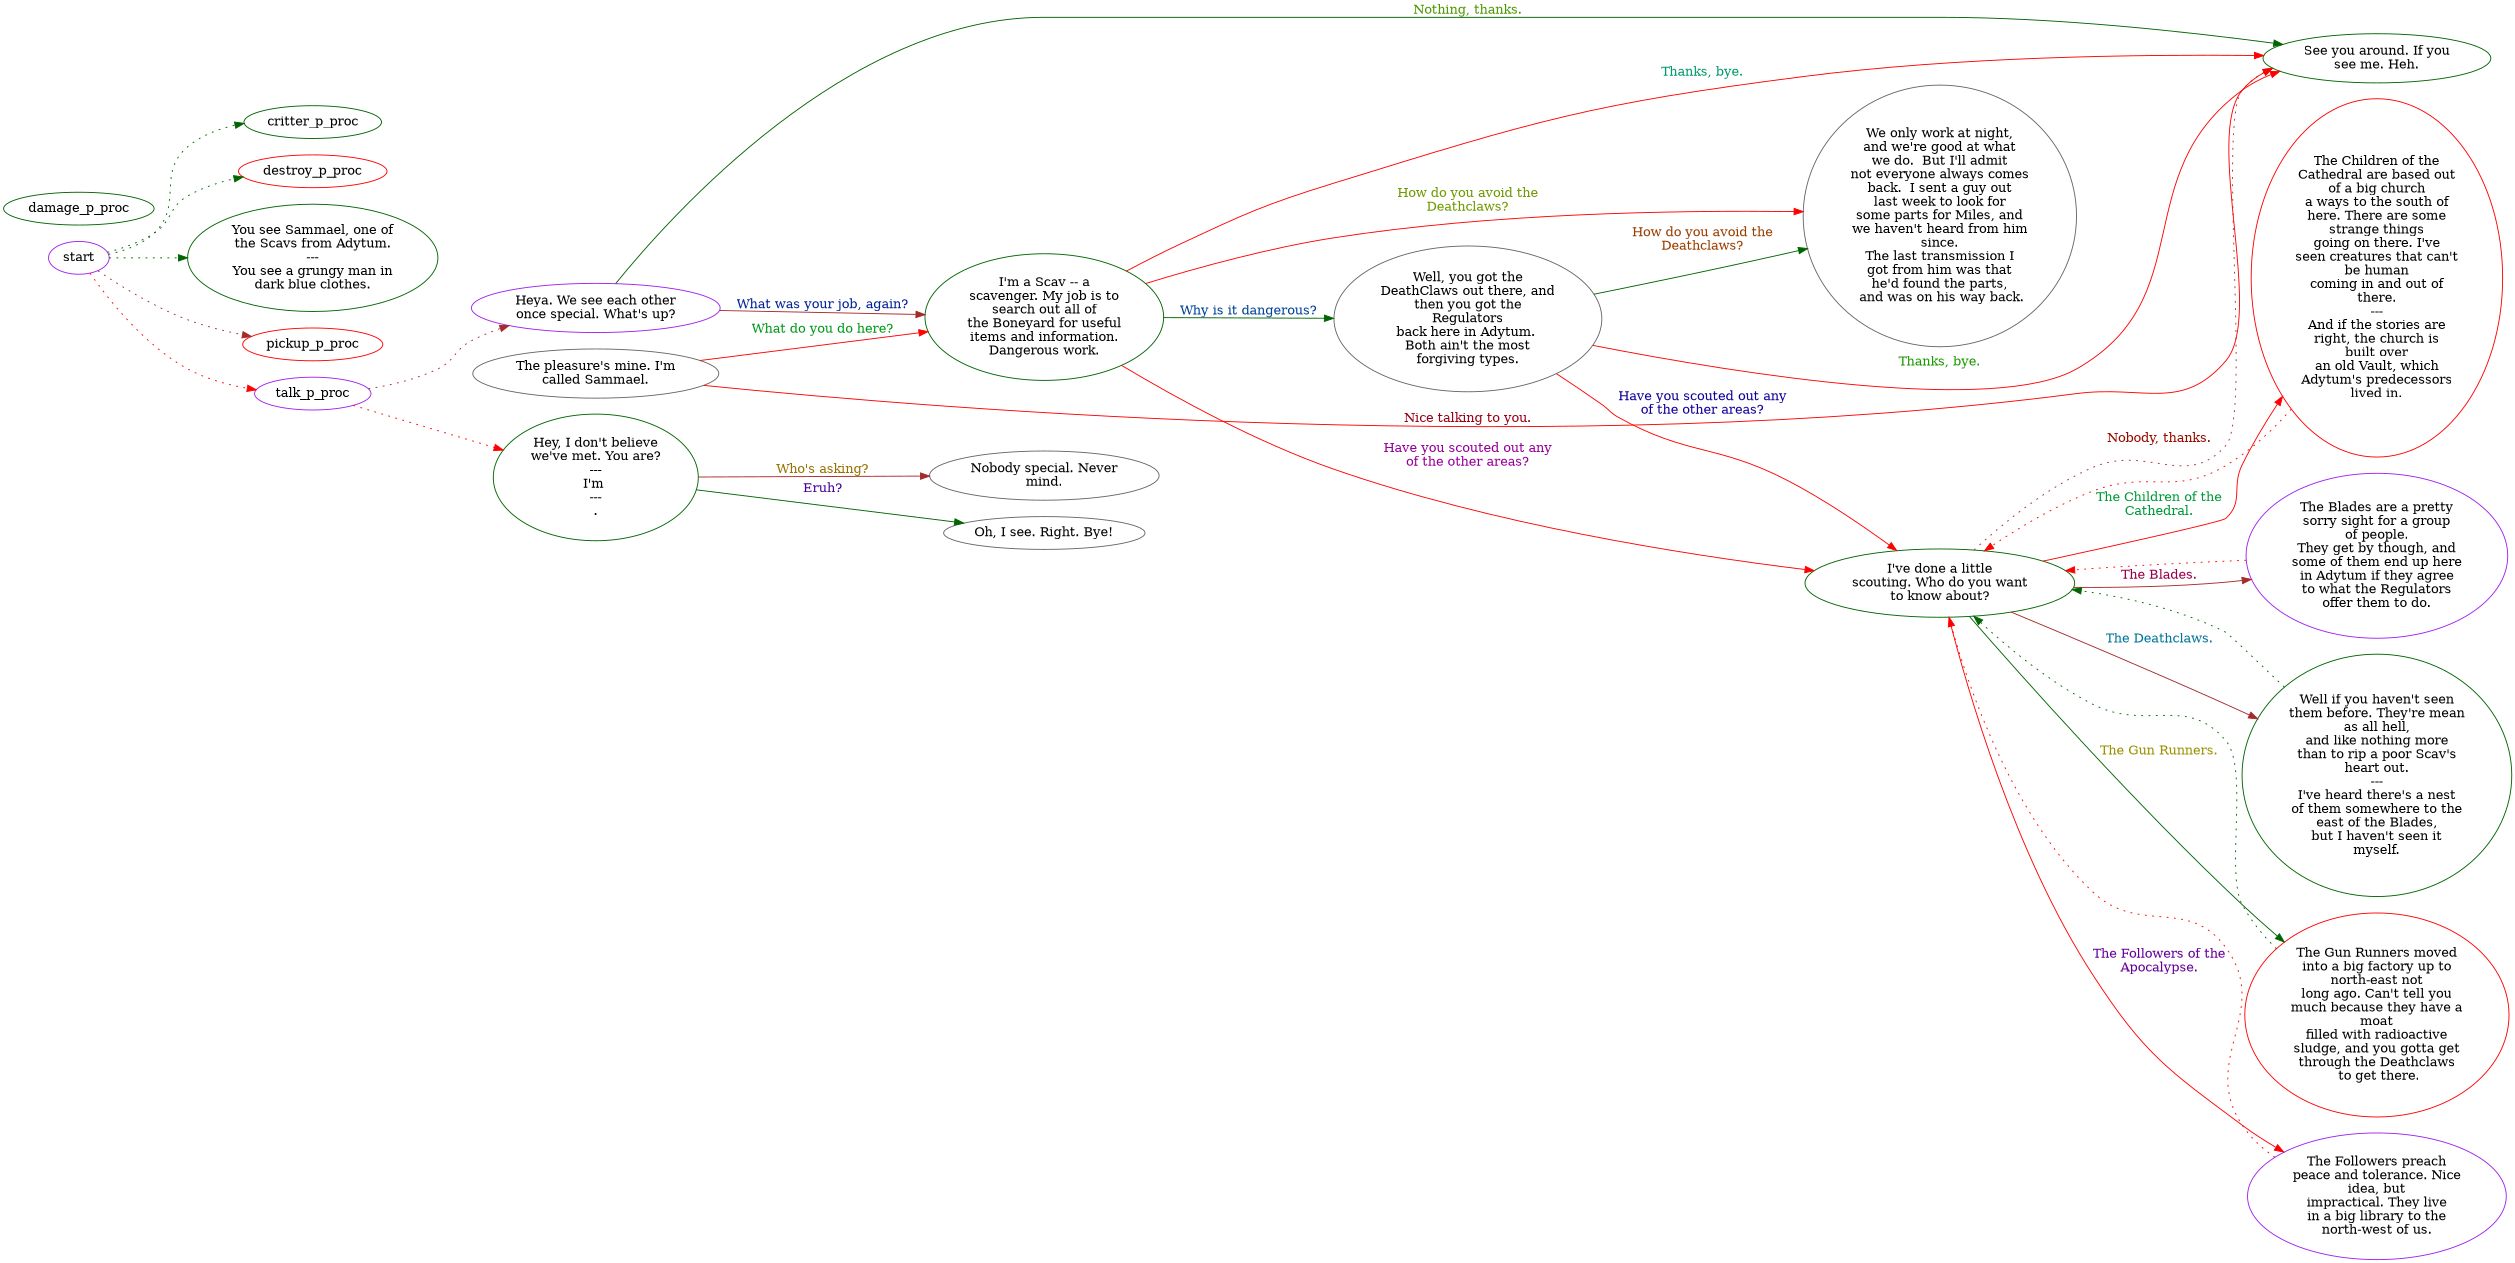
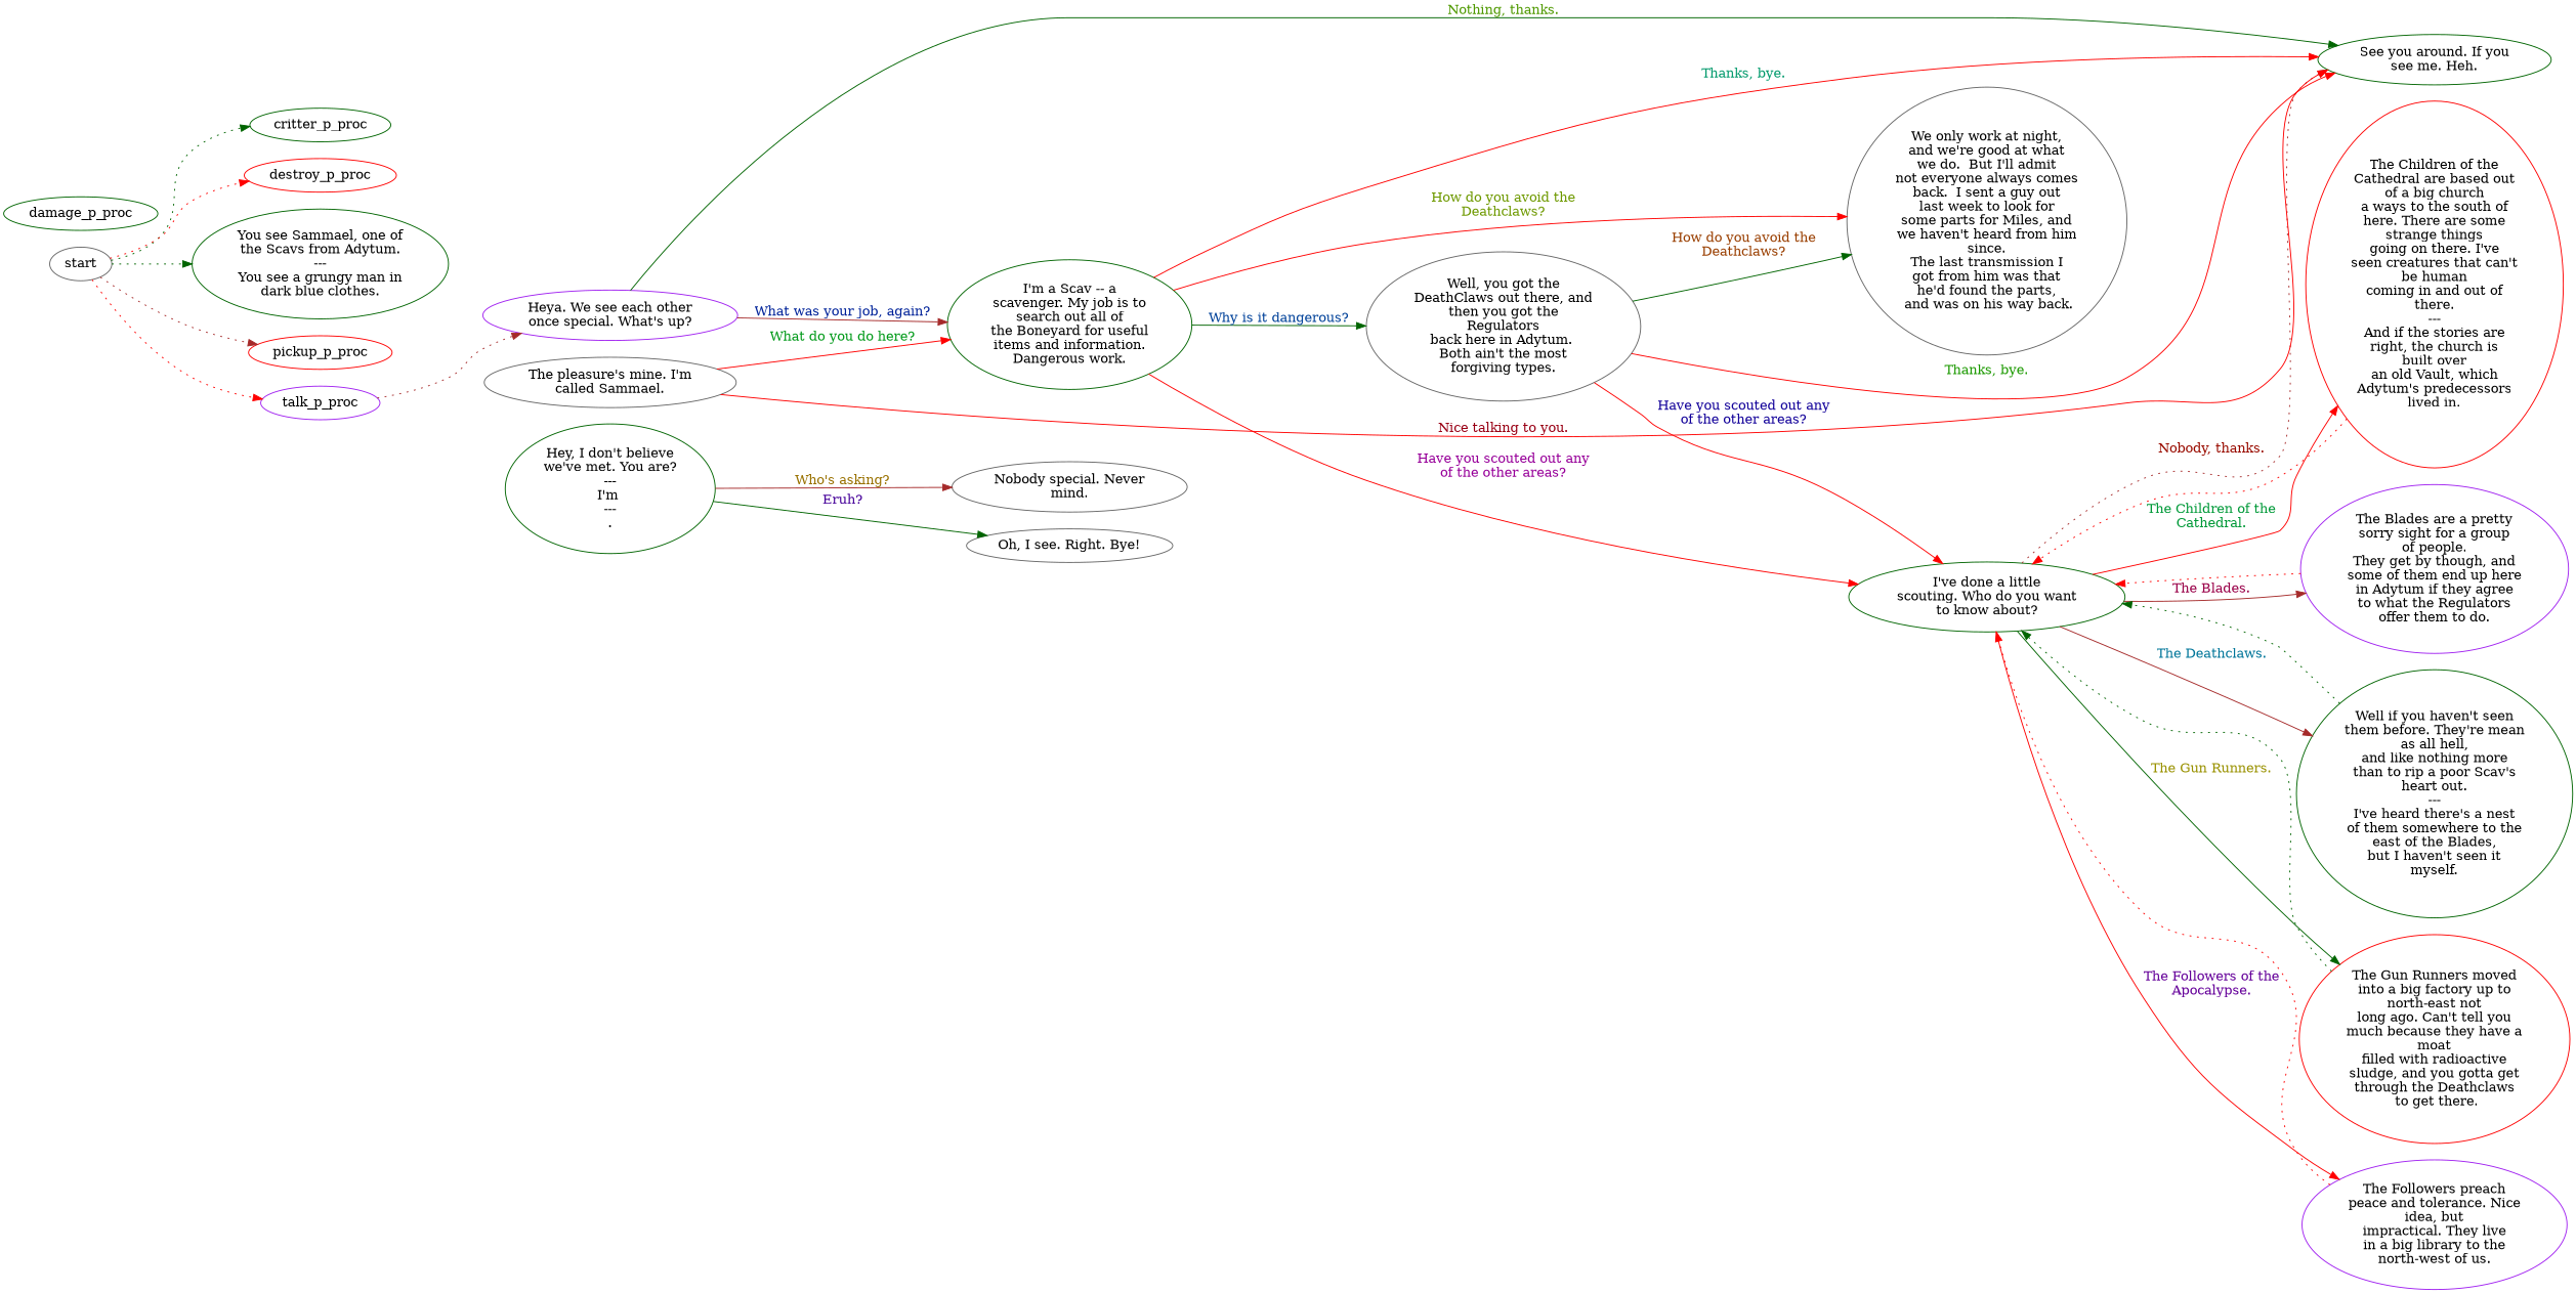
  digraph {
    rankdir=LR
    node [color=darkgreen fillcolor="#FFFFFF" style=filled]
    edge [color=red]
-   start [color=purple]
+   start [color=gray40]
    critter_p_proc
    destroy_p_proc [color=red]
    n4 [label="You see Sammael, one of\nthe Scavs from Adytum.\n---\nYou see a grungy man in\ndark blue clothes."]
    pickup_p_proc [color=red]
    talk_p_proc [color=purple]
    n7 [color=purple label="Heya. We see each other\nonce special. What's up?"]
    n8 [label="Hey, I don't believe\nwe've met. You are?\n---\nI'm \n---\n."]
    n9 [label="I'm a Scav -- a\nscavenger. My job is to\nsearch out all of\nthe Boneyard for useful\nitems and information.\nDangerous work."]
    n10 [label="See you around. If you\nsee me. Heh."]
    n11 [color=gray40 label="Nobody special. Never\nmind."]
    n12 [color=gray40 label="Oh, I see. Right. Bye!"]
    damage_p_proc
    n14 [color=gray40 label="Well, you got the\nDeathClaws out there, and\nthen you got the\nRegulators\nback here in Adytum. \nBoth ain't the most\nforgiving types."]
    n15 [color=gray40 label="We only work at night,\nand we're good at what\nwe do.  But I'll admit\nnot everyone always comes\nback.  I sent a guy out\nlast week to look for\nsome parts for Miles, and\nwe haven't heard from him\nsince.\nThe last transmission I\ngot from him was that\nhe'd found the parts,\n and was on his way back."]
    n16 [label="I've done a little\nscouting. Who do you want\nto know about?"]
    n17 [color=gray40 label="The pleasure's mine. I'm\ncalled Sammael."]
    n18 [color=purple label="The Blades are a pretty\nsorry sight for a group\nof people.\nThey get by though, and\nsome of them end up here\nin Adytum if they agree\nto what the Regulators\noffer them to do."]
    n19 [label="Well if you haven't seen\nthem before. They're mean\nas all hell,\nand like nothing more\nthan to rip a poor Scav's\nheart out.\n---\nI've heard there's a nest\nof them somewhere to the\neast of the Blades,\nbut I haven't seen it\nmyself."]
    n20 [color=red label="The Gun Runners moved\ninto a big factory up to\nnorth-east not\nlong ago. Can't tell you\nmuch because they have a\nmoat\nfilled with radioactive\nsludge, and you gotta get\nthrough the Deathclaws\n to get there."]
    n21 [color=purple label="The Followers preach\npeace and tolerance. Nice\nidea, but\nimpractical. They live\nin a big library to the\nnorth-west of us."]
    n22 [color=red label="The Children of the\nCathedral are based out\nof a big church\na ways to the south of\nhere. There are some\nstrange things\ngoing on there. I've\nseen creatures that can't\nbe human\ncoming in and out of\nthere.\n---\nAnd if the stories are\nright, the church is\nbuilt over\nan old Vault, which\nAdytum's predecessors\nlived in."]
    start -> critter_p_proc [color=darkgreen style=dotted]
-   start -> destroy_p_proc [color=darkgreen style=dotted]
+   start -> destroy_p_proc [style=dotted]
    start -> n4 [color=darkgreen style=dotted]
    start -> pickup_p_proc [color=brown style=dotted]
    start -> talk_p_proc [style=dotted]
    talk_p_proc -> n7 [color=brown style=dotted]
-   talk_p_proc -> n8 [style=dotted]
    n7 -> n9 [color=brown fontcolor="#002299" label="What was your job, again?"]
    n7 -> n10 [color=darkgreen fontcolor="#4E9900" label="Nothing, thanks."]
    n8 -> n11 [color=brown fontcolor="#997100" label="Who's asking?"]
    n8 -> n12 [color=darkgreen fontcolor="#450099" label="Eruh?"]
    n9 -> n10 [fontcolor="#00996B" label="Thanks, bye."]
    n9 -> n14 [color=darkgreen fontcolor="#004199" label="Why is it dangerous?"]
    n9 -> n15 [fontcolor="#6E9900" label="How do you avoid the\nDeathclaws?"]
    n9 -> n16 [fontcolor="#970099" label="Have you scouted out any\nof the other areas?"]
    n14 -> n10 [fontcolor="#1B9900" label="Thanks, bye."]
    n14 -> n15 [color=darkgreen fontcolor="#993E00" label="How do you avoid the\nDeathclaws?"]
    n14 -> n16 [fontcolor="#110099" label="Have you scouted out any\nof the other areas?"]
    n16 -> n10 [color=brown fontcolor="#990B00" label="Nobody, thanks." style=dotted]
    n16 -> n18 [color=brown fontcolor="#990048" label="The Blades."]
    n16 -> n19 [color=brown fontcolor="#007599" label="The Deathclaws."]
    n16 -> n20 [color=darkgreen fontcolor="#999100" label="The Gun Runners."]
    n16 -> n21 [fontcolor="#640099" label="The Followers of the\nApocalypse."]
    n16 -> n22 [fontcolor="#009938" label="The Children of the\nCathedral."]
    n17 -> n9 [fontcolor="#009918" label="What do you do here?"]
    n17 -> n10 [fontcolor="#990015" label="Nice talking to you."]
    n18 -> n16 [style=dotted]
    n19 -> n16 [color=darkgreen style=dotted]
    n20 -> n16 [color=darkgreen style=dotted]
    n21 -> n16 [style=dotted]
    n22 -> n16 [style=dotted]
  }
